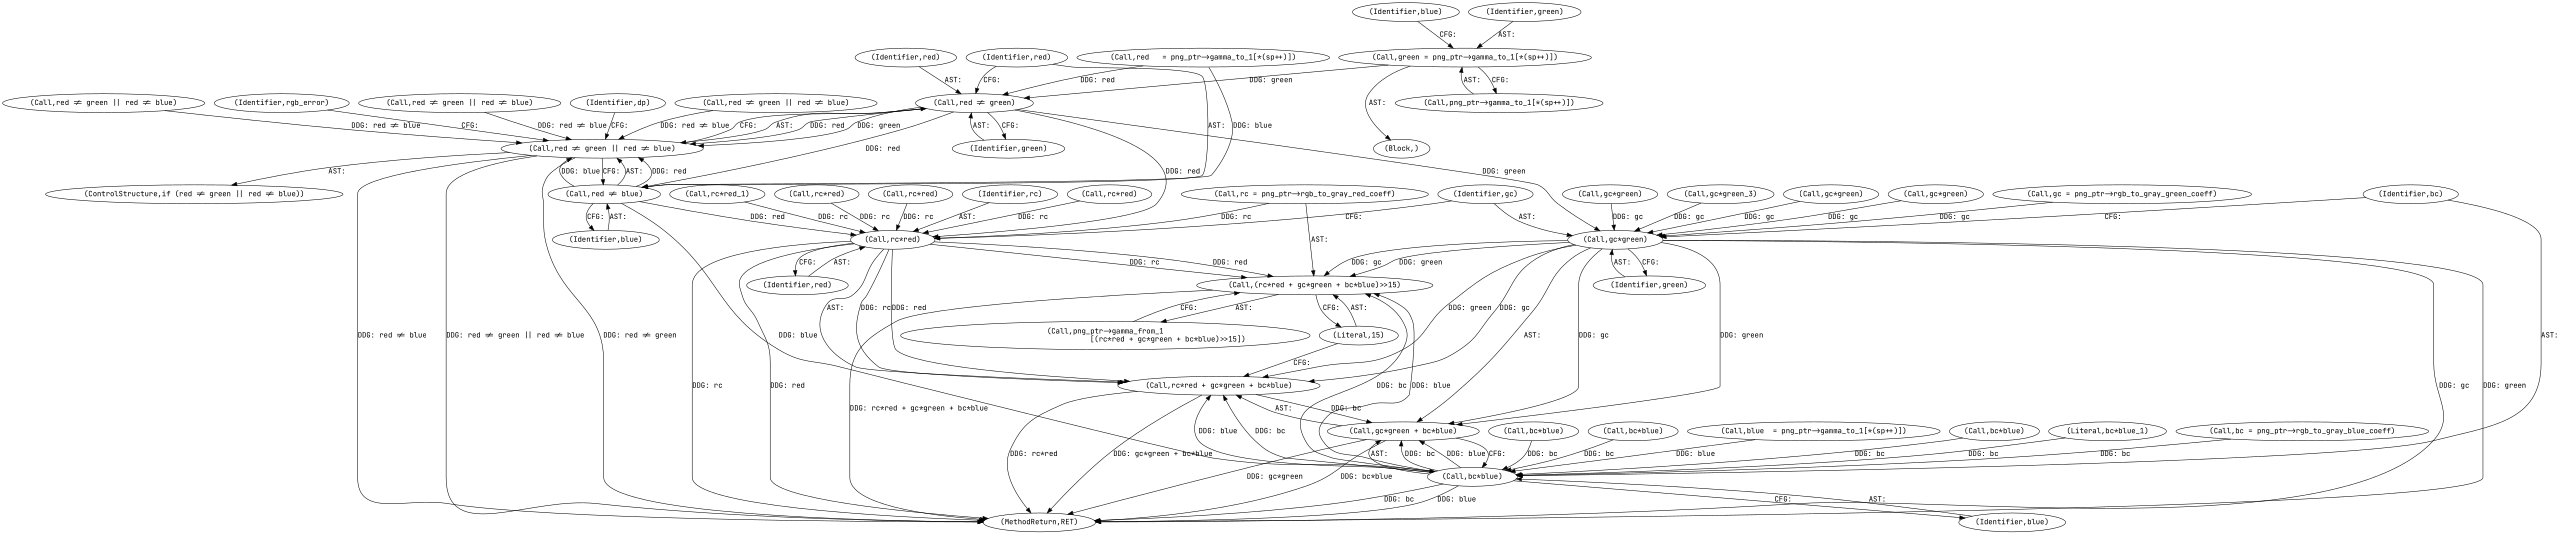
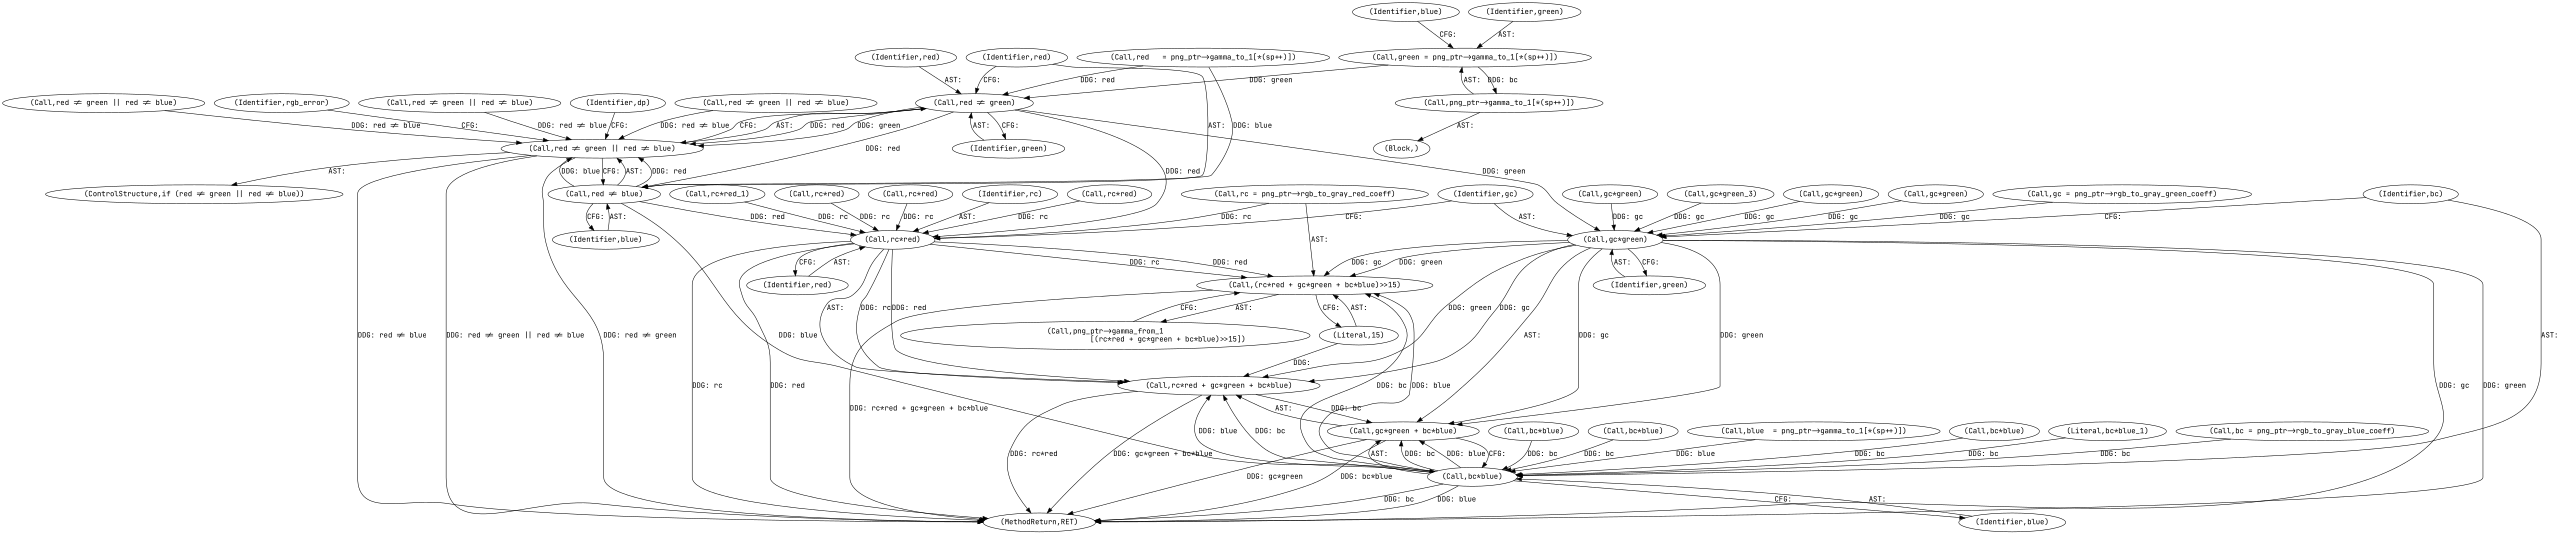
  digraph {
    fontname="JetBrains Mono"
    node [fontname="JetBrains Mono"]
    edge [fontname="JetBrains Mono"]
    n1 [label="(Call,green = png_ptr->gamma_to_1[*(sp++)])"]
    n2 [label="(Call,red != green)"]
    n3 [label="(Call,png_ptr->gamma_to_1[*(sp++)])"]
    n4 [label="(Block,)"]
    n5 [label="(Call,red != green || red != blue)"]
    n6 [label="(Call,red != blue)"]
    n7 [label="(Call,rc*red)"]
    n8 [label="(Call,gc*green)"]
    n9 [label="(Identifier,green)"]
    n10 [label="(MethodReturn,RET)"]
    n11 [label="(ControlStructure,if (red != green || red != blue))"]
    n12 [label="(Call,bc*blue)"]
    n13 [label="(Identifier,blue)"]
    n14 [label="(Call,(rc*red + gc*green + bc*blue)>>15)"]
    n15 [label="(Call,rc*red + gc*green + bc*blue)"]
    n16 [label="(Identifier,red)"]
    n17 [label="(Call,gc*green + bc*blue)"]
    n18 [label="(Identifier,green)"]
    n19 [label="(Identifier,blue)"]
    n20 [label="(Literal,15)"]
    n21 [label="(Call,png_ptr->gamma_from_1\n                             [(rc*red + gc*green + bc*blue)>>15])"]
    n22 [label="(Call,red != green || red != blue)"]
    n23 [label="(Call,rc*red)"]
    n24 [label="(Identifier,dp)"]
    n25 [label="(Call,bc*blue)"]
    n26 [label="(Identifier,bc)"]
    n27 [label="(Identifier,red)"]
    n28 [label="(Call,rc*red)"]
    n29 [label="(Call,rc*red_1)"]
    n30 [label="(Call,gc*green)"]
    n31 [label="(Call,bc*blue)"]
    n32 [label="(Identifier,red)"]
    n33 [label="(Call,blue  = png_ptr->gamma_to_1[*(sp++)])"]
    n34 [label="(Call,red != green || red != blue)"]
    n35 [label="(Call,rc = png_ptr->rgb_to_gray_red_coeff)"]
    n36 [label="(Identifier,blue)"]
    n37 [label="(Call,gc*green_3)"]
    n38 [label="(Call,bc*blue)"]
    n39 [label="(Call,red != green || red != blue)"]
    n40 [label="(Call,gc*green)"]
    n41 [label="(Identifier,gc)"]
    n42 [label="(Identifier,rgb_error)"]
    n43 [label="(Literal,bc*blue_1)"]
    n44 [label="(Call,gc*green)"]
    n45 [label="(Identifier,green)"]
    n46 [label="(Call,rc*red)"]
    n47 [label="(Call,gc = png_ptr->rgb_to_gray_green_coeff)"]
    n48 [label="(Call,bc = png_ptr->rgb_to_gray_blue_coeff)"]
    n49 [label="(Call,red   = png_ptr->gamma_to_1[*(sp++)])"]
    n50 [label="(Identifier,rc)"]
    n1 -> n2 [label="DDG: green"]
-   n1 -> n3 [label="CFG: "]
-   n1 -> n4 [label="AST: "]
+   n1 -> n3 [label="DDG: bc"]
+   n3 -> n4 [label="AST: "]
    n2 -> n5 [label="AST: "]
    n2 -> n5 [label="DDG: red"]
    n2 -> n5 [label="DDG: green"]
    n2 -> n6 [label="DDG: red"]
    n2 -> n7 [label="DDG: red"]
    n2 -> n8 [label="DDG: green"]
    n2 -> n9 [label="CFG: "]
    n3 -> n1 [label="AST: "]
    n5 -> n2 [label="CFG: "]
    n5 -> n6 [label="CFG: "]
    n5 -> n10 [label="DDG: red != green || red != blue"]
    n5 -> n10 [label="DDG: red != green"]
    n5 -> n10 [label="DDG: red != blue"]
    n5 -> n11 [label="AST: "]
    n6 -> n5 [label="AST: "]
    n6 -> n5 [label="DDG: red"]
    n6 -> n5 [label="DDG: blue"]
    n6 -> n7 [label="DDG: red"]
    n6 -> n12 [label="DDG: blue"]
    n6 -> n13 [label="CFG: "]
    n7 -> n10 [label="DDG: red"]
    n7 -> n10 [label="DDG: rc"]
    n7 -> n14 [label="DDG: rc"]
    n7 -> n14 [label="DDG: red"]
    n7 -> n15 [label="AST: "]
    n7 -> n15 [label="DDG: rc"]
    n7 -> n15 [label="DDG: red"]
    n7 -> n16 [label="CFG: "]
    n8 -> n10 [label="DDG: gc"]
    n8 -> n10 [label="DDG: green"]
    n8 -> n14 [label="DDG: gc"]
    n8 -> n14 [label="DDG: green"]
    n8 -> n15 [label="DDG: gc"]
    n8 -> n15 [label="DDG: green"]
    n8 -> n17 [label="AST: "]
    n8 -> n17 [label="DDG: gc"]
    n8 -> n17 [label="DDG: green"]
    n8 -> n18 [label="CFG: "]
    n9 -> n2 [label="AST: "]
    n12 -> n10 [label="DDG: bc"]
    n12 -> n10 [label="DDG: blue"]
    n12 -> n14 [label="DDG: bc"]
    n12 -> n14 [label="DDG: blue"]
    n12 -> n15 [label="DDG: bc"]
    n12 -> n15 [label="DDG: blue"]
    n12 -> n17 [label="AST: "]
    n12 -> n17 [label="DDG: bc"]
    n12 -> n17 [label="DDG: blue"]
    n12 -> n19 [label="CFG: "]
    n13 -> n6 [label="AST: "]
    n14 -> n10 [label="DDG: rc*red + gc*green + bc*blue"]
    n14 -> n20 [label="CFG: "]
    n14 -> n21 [label="AST: "]
    n15 -> n10 [label="DDG: rc*red"]
    n15 -> n10 [label="DDG: gc*green + bc*blue"]
    n15 -> n17 [label="DDG: bc"]
    n16 -> n7 [label="AST: "]
    n17 -> n10 [label="DDG: gc*green"]
    n17 -> n10 [label="DDG: bc*blue"]
    n17 -> n12 [label="CFG: "]
    n17 -> n15 [label="AST: "]
    n18 -> n8 [label="AST: "]
    n19 -> n12 [label="AST: "]
    n20 -> n14 [label="AST: "]
-   n20 -> n15 [label="CFG: "]
+   n20 -> n15 [label="DDG: "]
    n21 -> n14 [label="CFG: "]
    n22 -> n5 [label="DDG: red != blue"]
    n23 -> n7 [label="DDG: rc"]
    n24 -> n5 [label="CFG: "]
    n25 -> n12 [label="DDG: bc"]
    n26 -> n8 [label="CFG: "]
    n26 -> n12 [label="AST: "]
    n27 -> n2 [label="AST: "]
    n28 -> n7 [label="DDG: rc"]
    n29 -> n7 [label="DDG: rc"]
    n30 -> n8 [label="DDG: gc"]
    n31 -> n12 [label="DDG: bc"]
    n32 -> n2 [label="CFG: "]
    n32 -> n6 [label="AST: "]
    n33 -> n12 [label="DDG: blue"]
    n34 -> n5 [label="DDG: red != blue"]
    n35 -> n7 [label="DDG: rc"]
    n35 -> n14 [label="AST: "]
    n36 -> n1 [label="CFG: "]
    n37 -> n8 [label="DDG: gc"]
    n38 -> n12 [label="DDG: bc"]
    n39 -> n5 [label="DDG: red != blue"]
    n40 -> n8 [label="DDG: gc"]
    n41 -> n7 [label="CFG: "]
    n41 -> n8 [label="AST: "]
    n42 -> n5 [label="CFG: "]
    n43 -> n12 [label="DDG: bc"]
    n44 -> n8 [label="DDG: gc"]
    n45 -> n1 [label="AST: "]
    n46 -> n7 [label="DDG: rc"]
    n47 -> n8 [label="DDG: gc"]
    n48 -> n12 [label="DDG: bc"]
    n49 -> n2 [label="DDG: red"]
    n49 -> n6 [label="DDG: blue"]
    n50 -> n7 [label="AST: "]
  }
